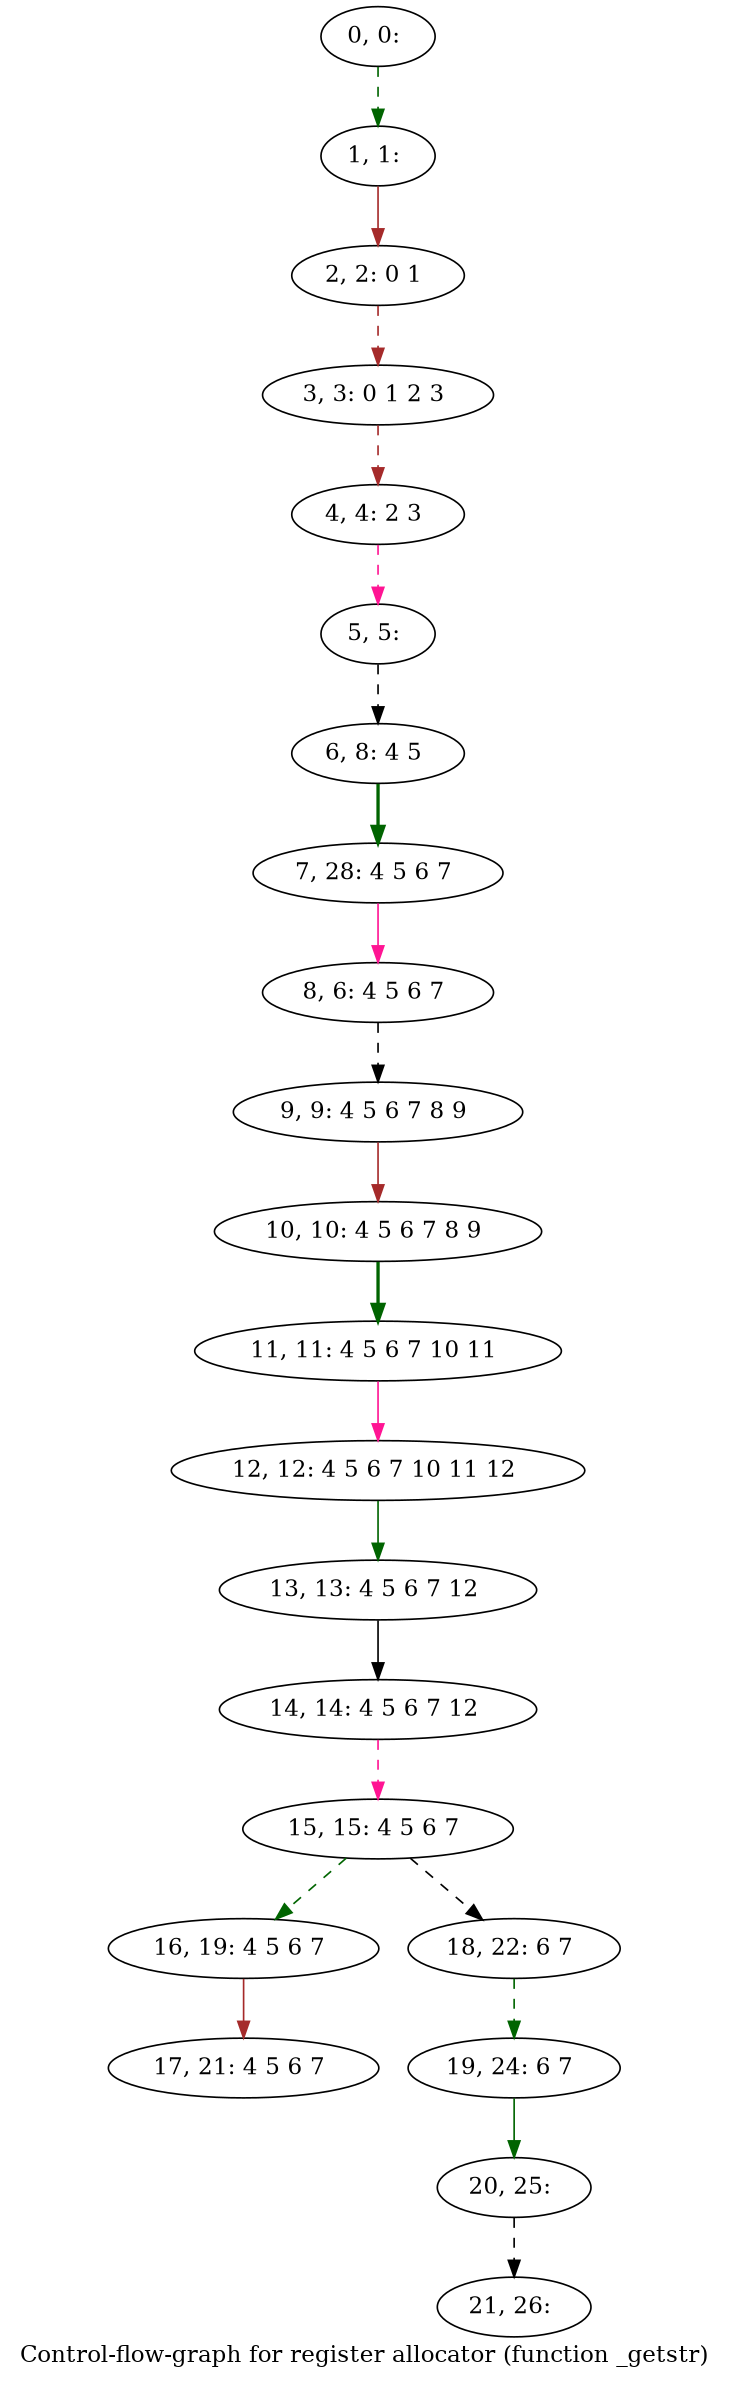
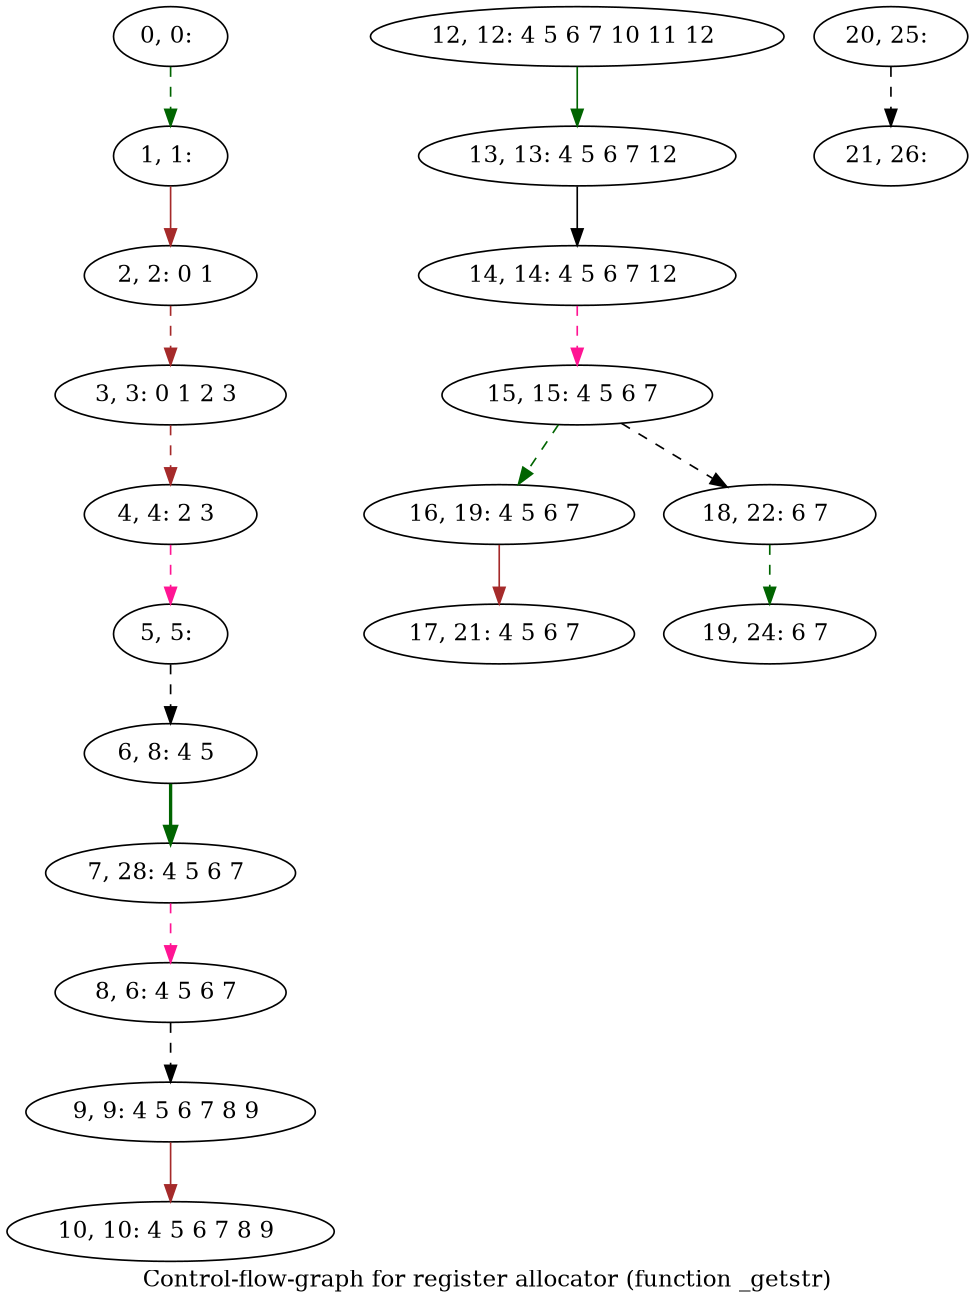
  digraph {
    label="Control-flow-graph for register allocator (function _getstr)"
    edge [color=darkgreen style=dashed]
    n1 [label="0, 0: "]
    n2 [label="1, 1: "]
    n3 [label="2, 2: 0 1 "]
    n4 [label="3, 3: 0 1 2 3 "]
    n5 [label="4, 4: 2 3 "]
    n6 [label="5, 5: "]
    n7 [label="6, 8: 4 5 "]
    n8 [label="7, 28: 4 5 6 7 "]
    n9 [label="8, 6: 4 5 6 7 "]
    n10 [label="9, 9: 4 5 6 7 8 9 "]
    n11 [label="10, 10: 4 5 6 7 8 9 "]
-   n12 [label="11, 11: 4 5 6 7 10 11 "]
    n13 [label="12, 12: 4 5 6 7 10 11 12 "]
    n14 [label="13, 13: 4 5 6 7 12 "]
    n15 [label="14, 14: 4 5 6 7 12 "]
    n16 [label="15, 15: 4 5 6 7 "]
    n17 [label="16, 19: 4 5 6 7 "]
    n18 [label="18, 22: 6 7 "]
    n19 [label="17, 21: 4 5 6 7 "]
    n20 [label="19, 24: 6 7 "]
    n21 [label="20, 25: "]
    n22 [label="21, 26: "]
    n1 -> n2
    n2 -> n3 [color=brown style=solid]
    n3 -> n4 [color=brown]
    n4 -> n5 [color=brown]
    n5 -> n6 [color=deeppink]
    n6 -> n7 [color=black]
    n7 -> n8 [style=bold]
-   n8 -> n9 [color=deeppink style=solid]
+   n8 -> n9 [color=deeppink]
    n9 -> n10 [color=black]
    n10 -> n11 [color=brown style=solid]
-   n11 -> n12 [style=bold]
-   n12 -> n13 [color=deeppink style=solid]
    n13 -> n14 [style=solid]
    n14 -> n15 [color=black style=solid]
    n15 -> n16 [color=deeppink]
    n16 -> n17
    n16 -> n18 [color=black]
    n17 -> n19 [color=brown style=solid]
    n18 -> n20
-   n20 -> n21 [style=solid]
    n21 -> n22 [color=black]
  }
